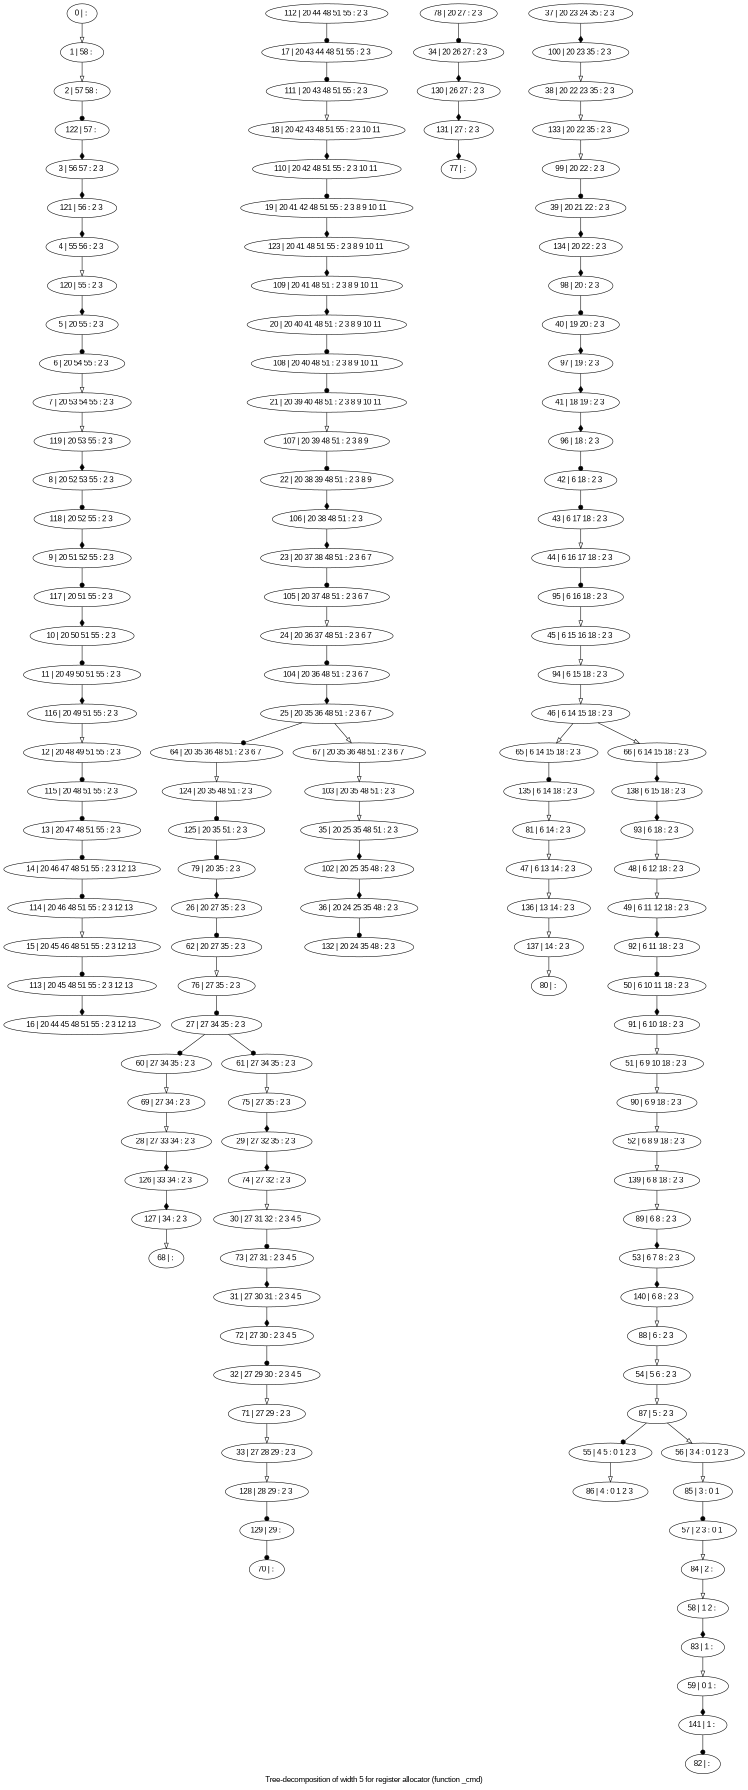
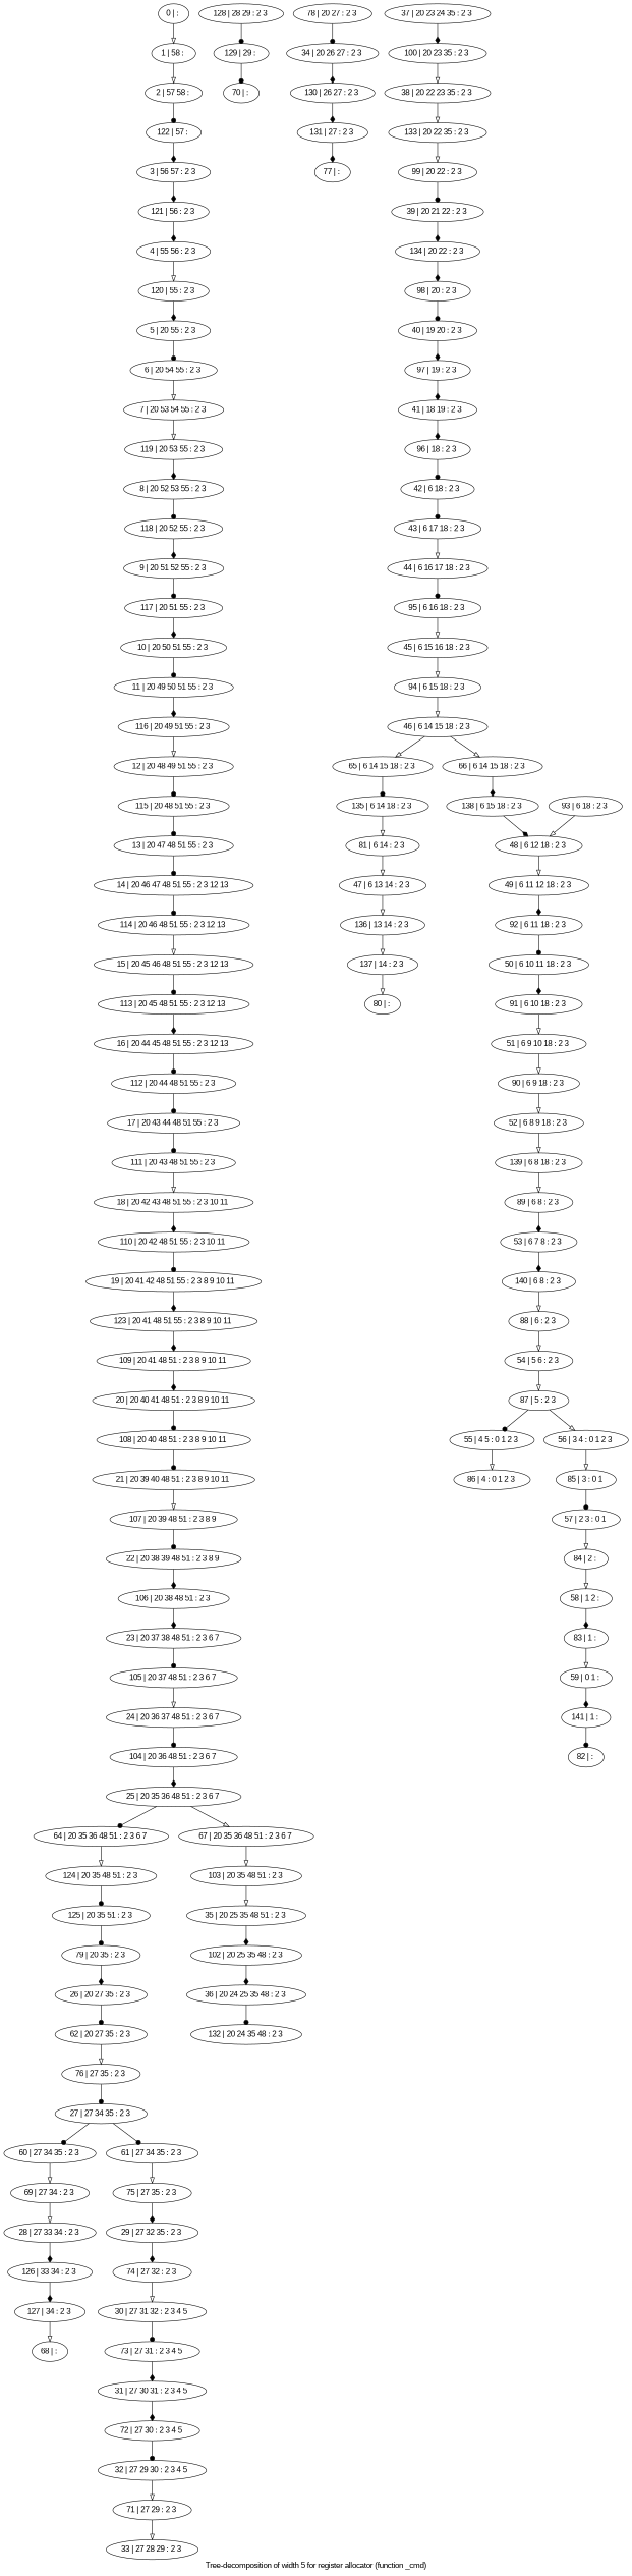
  digraph {
    fontname="Liberation Sans"
    label="Tree-decomposition of width 5 for register allocator (function _cmd)"
    node [fontname="Liberation Sans"]
    edge [arrowhead=onormal fontname="Liberation Sans"]
    n1 [label="0 | : "]
    n2 [label="1 | 58 : "]
    n3 [label="2 | 57 58 : "]
    n4 [label="122 | 57 : "]
    n5 [label="3 | 56 57 : 2 3 "]
    n6 [label="121 | 56 : 2 3 "]
    n7 [label="4 | 55 56 : 2 3 "]
    n8 [label="120 | 55 : 2 3 "]
    n9 [label="5 | 20 55 : 2 3 "]
    n10 [label="6 | 20 54 55 : 2 3 "]
    n11 [label="7 | 20 53 54 55 : 2 3 "]
    n12 [label="119 | 20 53 55 : 2 3 "]
    n13 [label="8 | 20 52 53 55 : 2 3 "]
    n14 [label="118 | 20 52 55 : 2 3 "]
    n15 [label="9 | 20 51 52 55 : 2 3 "]
    n16 [label="117 | 20 51 55 : 2 3 "]
    n17 [label="10 | 20 50 51 55 : 2 3 "]
    n18 [label="11 | 20 49 50 51 55 : 2 3 "]
    n19 [label="116 | 20 49 51 55 : 2 3 "]
    n20 [label="12 | 20 48 49 51 55 : 2 3 "]
    n21 [label="115 | 20 48 51 55 : 2 3 "]
    n22 [label="13 | 20 47 48 51 55 : 2 3 "]
    n23 [label="14 | 20 46 47 48 51 55 : 2 3 12 13 "]
    n24 [label="114 | 20 46 48 51 55 : 2 3 12 13 "]
    n25 [label="15 | 20 45 46 48 51 55 : 2 3 12 13 "]
    n26 [label="113 | 20 45 48 51 55 : 2 3 12 13 "]
    n27 [label="16 | 20 44 45 48 51 55 : 2 3 12 13 "]
    n28 [label="112 | 20 44 48 51 55 : 2 3 "]
    n29 [label="17 | 20 43 44 48 51 55 : 2 3 "]
    n30 [label="111 | 20 43 48 51 55 : 2 3 "]
    n31 [label="18 | 20 42 43 48 51 55 : 2 3 10 11 "]
    n32 [label="110 | 20 42 48 51 55 : 2 3 10 11 "]
    n33 [label="19 | 20 41 42 48 51 55 : 2 3 8 9 10 11 "]
    n34 [label="123 | 20 41 48 51 55 : 2 3 8 9 10 11 "]
    n35 [label="109 | 20 41 48 51 : 2 3 8 9 10 11 "]
    n36 [label="20 | 20 40 41 48 51 : 2 3 8 9 10 11 "]
    n37 [label="108 | 20 40 48 51 : 2 3 8 9 10 11 "]
    n38 [label="21 | 20 39 40 48 51 : 2 3 8 9 10 11 "]
    n39 [label="107 | 20 39 48 51 : 2 3 8 9 "]
    n40 [label="22 | 20 38 39 48 51 : 2 3 8 9 "]
    n41 [label="106 | 20 38 48 51 : 2 3 "]
    n42 [label="23 | 20 37 38 48 51 : 2 3 6 7 "]
    n43 [label="105 | 20 37 48 51 : 2 3 6 7 "]
    n44 [label="24 | 20 36 37 48 51 : 2 3 6 7 "]
    n45 [label="104 | 20 36 48 51 : 2 3 6 7 "]
    n46 [label="25 | 20 35 36 48 51 : 2 3 6 7 "]
    n47 [label="64 | 20 35 36 48 51 : 2 3 6 7 "]
    n48 [label="67 | 20 35 36 48 51 : 2 3 6 7 "]
    n49 [label="124 | 20 35 48 51 : 2 3 "]
    n50 [label="103 | 20 35 48 51 : 2 3 "]
    n51 [label="26 | 20 27 35 : 2 3 "]
    n52 [label="62 | 20 27 35 : 2 3 "]
    n53 [label="76 | 27 35 : 2 3 "]
    n54 [label="27 | 27 34 35 : 2 3 "]
    n55 [label="60 | 27 34 35 : 2 3 "]
    n56 [label="61 | 27 34 35 : 2 3 "]
    n57 [label="69 | 27 34 : 2 3 "]
    n58 [label="75 | 27 35 : 2 3 "]
    n59 [label="28 | 27 33 34 : 2 3 "]
    n60 [label="126 | 33 34 : 2 3 "]
    n61 [label="127 | 34 : 2 3 "]
    n62 [label="29 | 27 32 35 : 2 3 "]
    n63 [label="74 | 27 32 : 2 3 "]
    n64 [label="30 | 27 31 32 : 2 3 4 5 "]
    n65 [label="73 | 27 31 : 2 3 4 5 "]
    n66 [label="31 | 27 30 31 : 2 3 4 5 "]
    n67 [label="72 | 27 30 : 2 3 4 5 "]
    n68 [label="32 | 27 29 30 : 2 3 4 5 "]
    n69 [label="71 | 27 29 : 2 3 "]
    n70 [label="33 | 27 28 29 : 2 3 "]
    n71 [label="128 | 28 29 : 2 3 "]
    n72 [label="129 | 29 : "]
    n73 [label="34 | 20 26 27 : 2 3 "]
    n74 [label="130 | 26 27 : 2 3 "]
    n75 [label="131 | 27 : 2 3 "]
    n76 [label="35 | 20 25 35 48 51 : 2 3 "]
    n77 [label="102 | 20 25 35 48 : 2 3 "]
    n78 [label="36 | 20 24 25 35 48 : 2 3 "]
    n79 [label="132 | 20 24 35 48 : 2 3 "]
    n80 [label="37 | 20 23 24 35 : 2 3 "]
    n81 [label="100 | 20 23 35 : 2 3 "]
    n82 [label="38 | 20 22 23 35 : 2 3 "]
    n83 [label="133 | 20 22 35 : 2 3 "]
    n84 [label="99 | 20 22 : 2 3 "]
    n85 [label="39 | 20 21 22 : 2 3 "]
    n86 [label="134 | 20 22 : 2 3 "]
    n87 [label="98 | 20 : 2 3 "]
    n88 [label="40 | 19 20 : 2 3 "]
    n89 [label="97 | 19 : 2 3 "]
    n90 [label="41 | 18 19 : 2 3 "]
    n91 [label="96 | 18 : 2 3 "]
    n92 [label="42 | 6 18 : 2 3 "]
    n93 [label="43 | 6 17 18 : 2 3 "]
    n94 [label="44 | 6 16 17 18 : 2 3 "]
    n95 [label="95 | 6 16 18 : 2 3 "]
    n96 [label="45 | 6 15 16 18 : 2 3 "]
    n97 [label="94 | 6 15 18 : 2 3 "]
    n98 [label="46 | 6 14 15 18 : 2 3 "]
    n99 [label="65 | 6 14 15 18 : 2 3 "]
    n100 [label="66 | 6 14 15 18 : 2 3 "]
    n101 [label="135 | 6 14 18 : 2 3 "]
    n102 [label="138 | 6 15 18 : 2 3 "]
    n103 [label="47 | 6 13 14 : 2 3 "]
    n104 [label="136 | 13 14 : 2 3 "]
    n105 [label="137 | 14 : 2 3 "]
    n106 [label="48 | 6 12 18 : 2 3 "]
    n107 [label="49 | 6 11 12 18 : 2 3 "]
    n108 [label="92 | 6 11 18 : 2 3 "]
    n109 [label="50 | 6 10 11 18 : 2 3 "]
    n110 [label="91 | 6 10 18 : 2 3 "]
    n111 [label="51 | 6 9 10 18 : 2 3 "]
    n112 [label="90 | 6 9 18 : 2 3 "]
    n113 [label="52 | 6 8 9 18 : 2 3 "]
    n114 [label="139 | 6 8 18 : 2 3 "]
    n115 [label="89 | 6 8 : 2 3 "]
    n116 [label="53 | 6 7 8 : 2 3 "]
    n117 [label="140 | 6 8 : 2 3 "]
    n118 [label="88 | 6 : 2 3 "]
    n119 [label="54 | 5 6 : 2 3 "]
    n120 [label="87 | 5 : 2 3 "]
    n121 [label="55 | 4 5 : 0 1 2 3 "]
    n122 [label="56 | 3 4 : 0 1 2 3 "]
    n123 [label="86 | 4 : 0 1 2 3 "]
    n124 [label="85 | 3 : 0 1 "]
    n125 [label="57 | 2 3 : 0 1 "]
    n126 [label="84 | 2 : "]
    n127 [label="58 | 1 2 : "]
    n128 [label="83 | 1 : "]
    n129 [label="59 | 0 1 : "]
    n130 [label="141 | 1 : "]
    n131 [label="82 | : "]
    n132 [label="78 | 20 27 : 2 3 "]
    n133 [label="125 | 20 35 51 : 2 3 "]
    n134 [label="81 | 6 14 : 2 3 "]
    n135 [label="93 | 6 18 : 2 3 "]
    n136 [label="68 | : "]
    n137 [label="70 | : "]
    n138 [label="77 | : "]
    n139 [label="79 | 20 35 : 2 3 "]
    n140 [label="80 | : "]
    n1 -> n2
    n2 -> n3
    n3 -> n4 [arrowhead=dot]
    n4 -> n5 [arrowhead=diamond]
    n5 -> n6 [arrowhead=diamond]
    n6 -> n7 [arrowhead=diamond]
    n7 -> n8
    n8 -> n9 [arrowhead=diamond]
    n9 -> n10 [arrowhead=dot]
    n10 -> n11
    n11 -> n12
    n12 -> n13 [arrowhead=diamond]
    n13 -> n14 [arrowhead=dot]
    n14 -> n15 [arrowhead=diamond]
    n15 -> n16 [arrowhead=dot]
    n16 -> n17 [arrowhead=diamond]
    n17 -> n18 [arrowhead=dot]
    n18 -> n19 [arrowhead=diamond]
    n19 -> n20
    n20 -> n21 [arrowhead=dot]
    n21 -> n22 [arrowhead=dot]
    n22 -> n23 [arrowhead=dot]
    n23 -> n24 [arrowhead=dot]
    n24 -> n25
    n25 -> n26 [arrowhead=dot]
    n26 -> n27 [arrowhead=diamond]
+   n27 -> n28 [arrowhead=dot]
    n28 -> n29 [arrowhead=dot]
    n29 -> n30 [arrowhead=dot]
    n30 -> n31
    n31 -> n32 [arrowhead=diamond]
    n32 -> n33 [arrowhead=dot]
    n33 -> n34 [arrowhead=diamond]
    n34 -> n35 [arrowhead=diamond]
    n35 -> n36 [arrowhead=diamond]
    n36 -> n37 [arrowhead=dot]
    n37 -> n38 [arrowhead=dot]
    n38 -> n39
    n39 -> n40 [arrowhead=dot]
    n40 -> n41 [arrowhead=diamond]
    n41 -> n42 [arrowhead=diamond]
    n42 -> n43 [arrowhead=dot]
    n43 -> n44
    n44 -> n45 [arrowhead=dot]
    n45 -> n46 [arrowhead=diamond]
    n46 -> n47 [arrowhead=dot]
    n46 -> n48
    n47 -> n49
    n48 -> n50
    n49 -> n133 [arrowhead=dot]
    n50 -> n76
    n51 -> n52 [arrowhead=dot]
    n52 -> n53
    n53 -> n54 [arrowhead=dot]
    n54 -> n55 [arrowhead=dot]
    n54 -> n56 [arrowhead=dot]
    n55 -> n57
    n56 -> n58
    n57 -> n59
    n58 -> n62 [arrowhead=diamond]
    n59 -> n60 [arrowhead=diamond]
    n60 -> n61 [arrowhead=diamond]
    n61 -> n136
    n62 -> n63 [arrowhead=diamond]
    n63 -> n64
    n64 -> n65 [arrowhead=dot]
    n65 -> n66 [arrowhead=diamond]
    n66 -> n67 [arrowhead=diamond]
    n67 -> n68 [arrowhead=dot]
    n68 -> n69
    n69 -> n70
-   n70 -> n71
    n71 -> n72 [arrowhead=dot]
    n72 -> n137 [arrowhead=dot]
    n73 -> n74 [arrowhead=diamond]
    n74 -> n75 [arrowhead=diamond]
    n75 -> n138 [arrowhead=diamond]
    n76 -> n77 [arrowhead=diamond]
    n77 -> n78 [arrowhead=diamond]
    n78 -> n79 [arrowhead=dot]
    n80 -> n81 [arrowhead=diamond]
    n81 -> n82
    n82 -> n83
    n83 -> n84
    n84 -> n85 [arrowhead=dot]
    n85 -> n86 [arrowhead=diamond]
    n86 -> n87 [arrowhead=diamond]
    n87 -> n88 [arrowhead=dot]
    n88 -> n89 [arrowhead=diamond]
    n89 -> n90 [arrowhead=diamond]
    n90 -> n91 [arrowhead=diamond]
    n91 -> n92 [arrowhead=dot]
    n92 -> n93 [arrowhead=dot]
    n93 -> n94
    n94 -> n95 [arrowhead=dot]
    n95 -> n96
    n96 -> n97
    n97 -> n98
    n98 -> n99
    n98 -> n100
    n99 -> n101 [arrowhead=dot]
    n100 -> n102 [arrowhead=diamond]
    n101 -> n134
-   n102 -> n135 [arrowhead=diamond]
+   n102 -> n106 [arrowhead=diamond]
    n103 -> n104
    n104 -> n105
    n105 -> n140
    n106 -> n107
    n107 -> n108 [arrowhead=diamond]
    n108 -> n109 [arrowhead=dot]
    n109 -> n110 [arrowhead=diamond]
    n110 -> n111
    n111 -> n112
    n112 -> n113
    n113 -> n114
    n114 -> n115
    n115 -> n116 [arrowhead=diamond]
    n116 -> n117 [arrowhead=diamond]
    n117 -> n118
    n118 -> n119
    n119 -> n120
    n120 -> n121 [arrowhead=dot]
    n120 -> n122
    n121 -> n123
    n122 -> n124
    n124 -> n125 [arrowhead=dot]
    n125 -> n126
    n126 -> n127
    n127 -> n128 [arrowhead=diamond]
    n128 -> n129
    n129 -> n130 [arrowhead=diamond]
    n130 -> n131 [arrowhead=dot]
    n132 -> n73 [arrowhead=dot]
    n133 -> n139 [arrowhead=dot]
    n134 -> n103
    n135 -> n106
    n139 -> n51 [arrowhead=diamond]
  }
